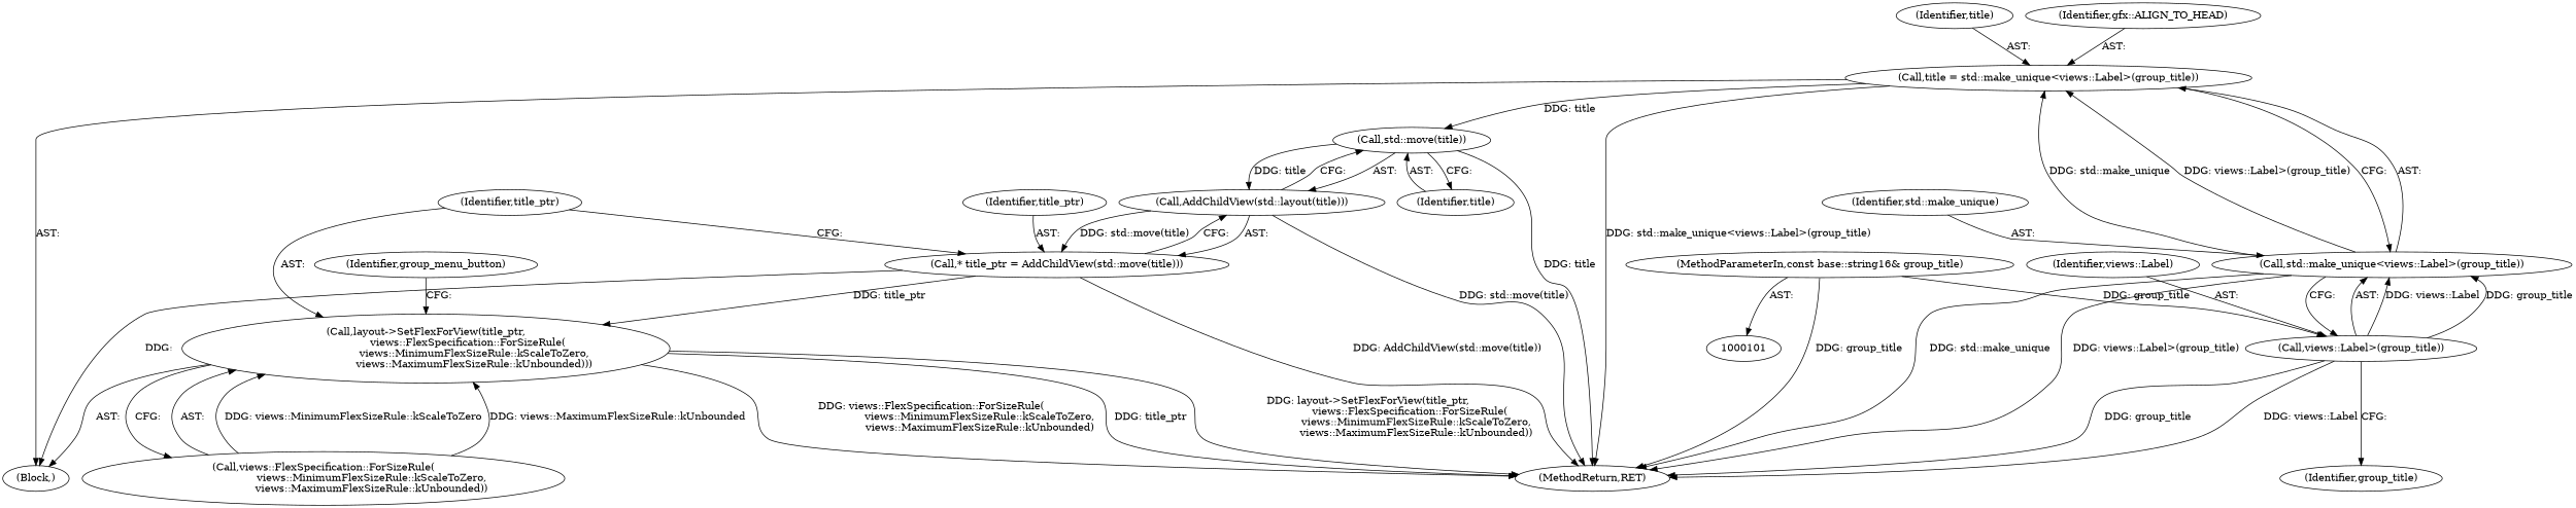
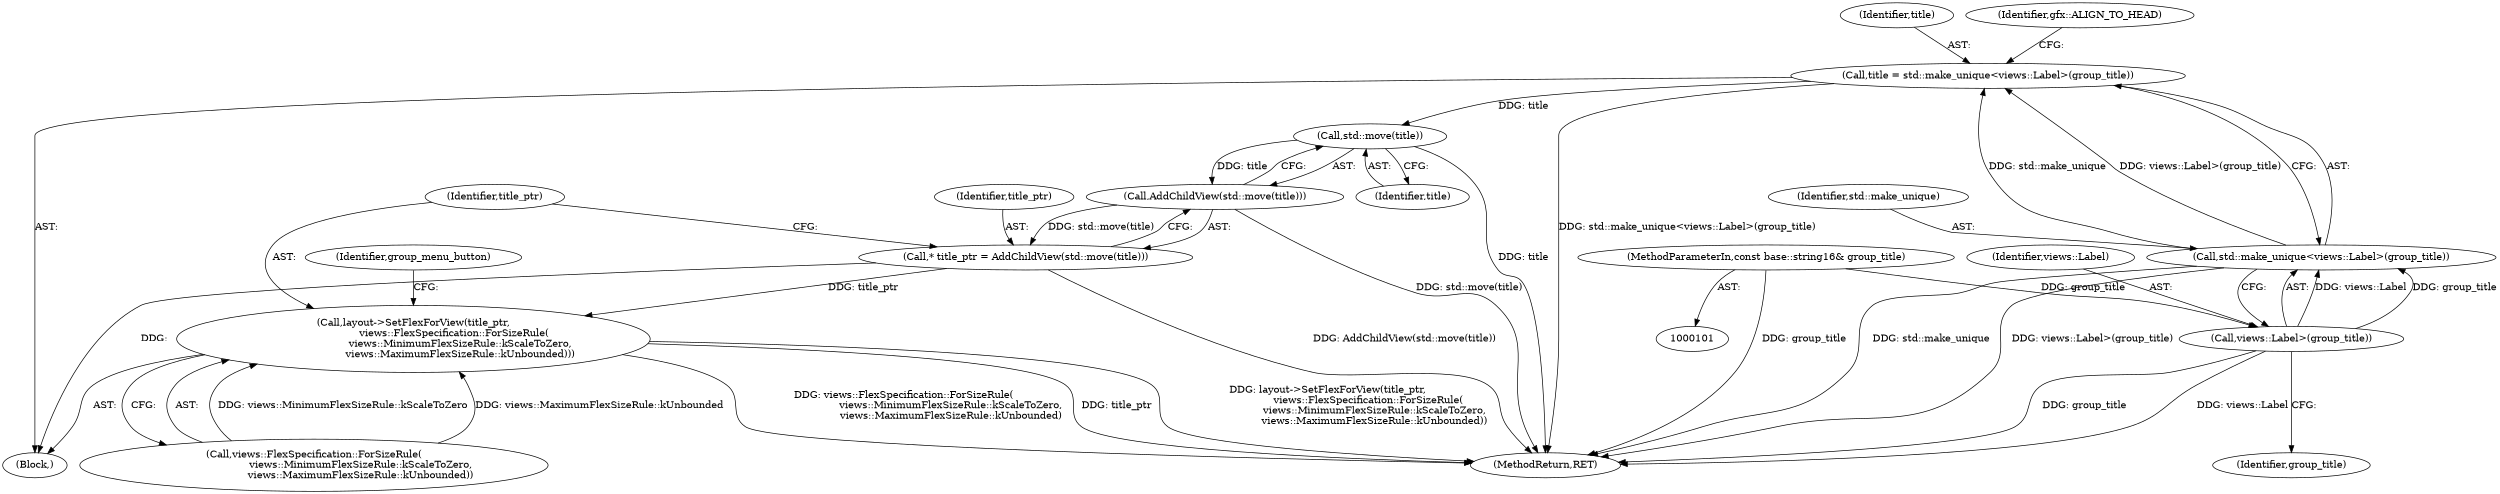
  digraph {
    n1 [label="(Call,std::move(title))"]
-   n2 [label="(Call,AddChildView(std::layout(title)))"]
+   n2 [label="(Call,AddChildView(std::move(title)))"]
    n3 [label="(MethodReturn,RET)"]
    n4 [label="(Identifier,title)"]
    n5 [label="(Call,* title_ptr = AddChildView(std::move(title)))"]
    n6 [label="(Call,title = std::make_unique<views::Label>(group_title))"]
    n7 [label="(Call,std::make_unique<views::Label>(group_title))"]
    n8 [label="(Block,)"]
    n9 [label="(Call,views::Label>(group_title))"]
    n10 [label="(Identifier,group_title)"]
    n11 [label="(MethodParameterIn,const base::string16& group_title)"]
    1000101
    n13 [label="(Call,layout->SetFlexForView(title_ptr,\n                          views::FlexSpecification::ForSizeRule(\n                              views::MinimumFlexSizeRule::kScaleToZero,\n                              views::MaximumFlexSizeRule::kUnbounded)))"]
    n14 [label="(Call,views::FlexSpecification::ForSizeRule(\n                              views::MinimumFlexSizeRule::kScaleToZero,\n                              views::MaximumFlexSizeRule::kUnbounded))"]
    n15 [label="(Identifier,title_ptr)"]
    n16 [label="(Identifier,std::make_unique)"]
    n17 [label="(Identifier,title_ptr)"]
    n18 [label="(Identifier,group_menu_button)"]
    n19 [label="(Identifier,title)"]
    n20 [label="(Identifier,gfx::ALIGN_TO_HEAD)"]
    n21 [label="(Identifier,views::Label)"]
    n1 -> n2 [label="AST: "]
    n1 -> n2 [label="DDG: title"]
    n1 -> n3 [label="DDG: title"]
    n1 -> n4 [label="CFG: "]
    n2 -> n1 [label="CFG: "]
    n2 -> n3 [label="DDG: std::move(title)"]
    n2 -> n5 [label="AST: "]
    n2 -> n5 [label="DDG: std::move(title)"]
    n4 -> n1 [label="AST: "]
    n5 -> n2 [label="CFG: "]
    n5 -> n3 [label="DDG: AddChildView(std::move(title))"]
    n5 -> n8 [label="DDG: "]
    n5 -> n13 [label="DDG: title_ptr"]
    n6 -> n1 [label="DDG: title"]
    n6 -> n3 [label="DDG: std::make_unique<views::Label>(group_title)"]
    n6 -> n7 [label="CFG: "]
    n6 -> n8 [label="AST: "]
    n7 -> n3 [label="DDG: std::make_unique"]
    n7 -> n3 [label="DDG: views::Label>(group_title)"]
    n7 -> n6 [label="AST: "]
    n7 -> n6 [label="DDG: std::make_unique"]
    n7 -> n6 [label="DDG: views::Label>(group_title)"]
    n7 -> n9 [label="CFG: "]
    n9 -> n3 [label="DDG: views::Label"]
    n9 -> n3 [label="DDG: group_title"]
    n9 -> n7 [label="AST: "]
    n9 -> n7 [label="DDG: views::Label"]
    n9 -> n7 [label="DDG: group_title"]
    n9 -> n10 [label="CFG: "]
    n11 -> n3 [label="DDG: group_title"]
    n11 -> n9 [label="DDG: group_title"]
    n11 -> 1000101 [label="AST: "]
    n13 -> n3 [label="DDG: title_ptr"]
    n13 -> n3 [label="DDG: layout->SetFlexForView(title_ptr,\n                          views::FlexSpecification::ForSizeRule(\n                              views::MinimumFlexSizeRule::kScaleToZero,\n                              views::MaximumFlexSizeRule::kUnbounded))"]
    n13 -> n3 [label="DDG: views::FlexSpecification::ForSizeRule(\n                              views::MinimumFlexSizeRule::kScaleToZero,\n                              views::MaximumFlexSizeRule::kUnbounded)"]
    n13 -> n8 [label="AST: "]
    n13 -> n14 [label="CFG: "]
    n14 -> n13 [label="AST: "]
    n14 -> n13 [label="DDG: views::MinimumFlexSizeRule::kScaleToZero"]
    n14 -> n13 [label="DDG: views::MaximumFlexSizeRule::kUnbounded"]
    n15 -> n5 [label="AST: "]
    n16 -> n7 [label="AST: "]
    n17 -> n5 [label="CFG: "]
    n17 -> n13 [label="AST: "]
    n18 -> n13 [label="CFG: "]
    n19 -> n6 [label="AST: "]
-   n20 -> n6 [label="AST: "]
+   n20 -> n6 [label="CFG: "]
    n21 -> n9 [label="AST: "]
  }
